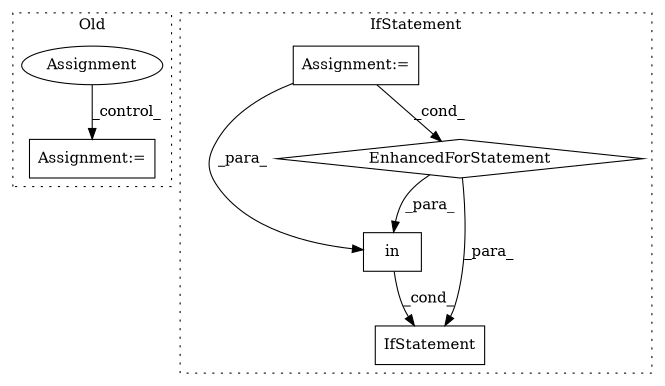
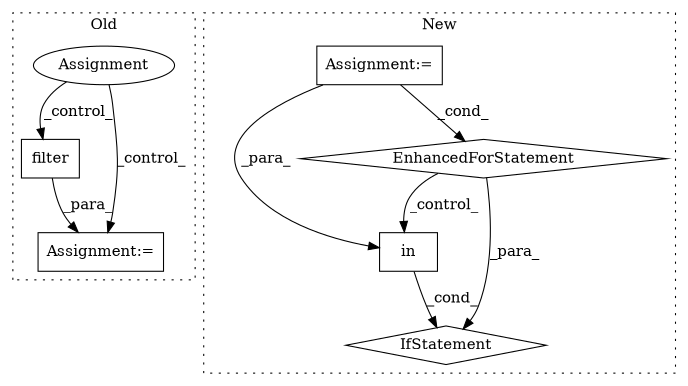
  digraph {
    node [a=7 shape=box]
+   n1 [a=32 l="7,1" label=filter s="3224,3259"]
    n2 [l=1 label="Assignment:=" s=3204]
    n3 [a=42 l=12 label=Assignment s=3181 shape=ellipse]
    n4 [a=105 l=19 label=in s=5236]
-   n5 [a=25 l="10,2" label=IfStatement s="5226,5255"]
+   n5 [a=25 l="10,2" label=IfStatement s="5226,5255" shape=diamond]
    n6 [a=70 l="53,2" label=EnhancedForStatement s="5148,5216" shape=diamond]
    n7 [l=4 label="Assignment:=" s=4476]
    subgraph cluster_1 {
      label=Old
      style=dotted
+     n1
      n2
      n3
    }
    subgraph cluster_2 {
-     label=IfStatement
+     label=New
      style=dotted
      n4
      n5
      n6
      n7
    }
+   n1 -> n2 [label=_para_]
+   n3 -> n1 [label=_control_]
    n3 -> n2 [label=_control_]
    n4 -> n5 [label=_cond_]
-   n6 -> n4 [label=_para_]
+   n6 -> n4 [label=_control_]
    n6 -> n5 [label=_para_]
    n7 -> n4 [label=_para_]
    n7 -> n6 [label=_cond_]
  }
